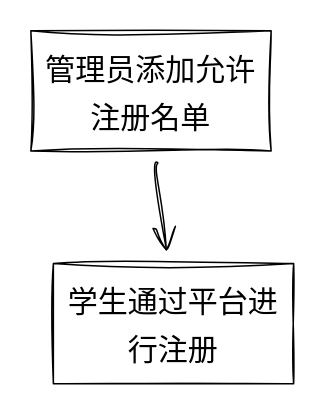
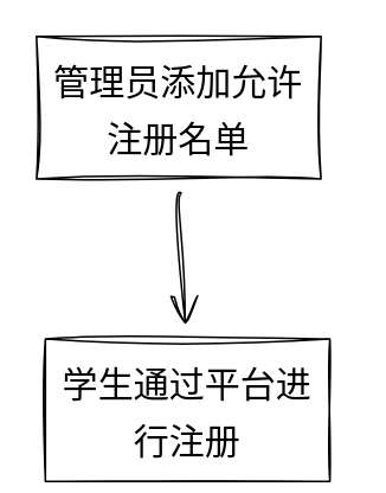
  <mxCell id="0" />
  <mxCell id="1" parent="0" />
  <mxCell id="2" value="" style="edgeStyle=none;curved=1;rounded=0;sketch=1;hachureGap=4;jiggle=2;curveFitting=1;orthogonalLoop=1;jettySize=auto;html=1;fontFamily=Architects Daughter;fontSource=https%3A%2F%2Ffonts.googleapis.com%2Fcss%3Ffamily%3DArchitects%2BDaughter;fontSize=16;endArrow=open;startSize=14;endSize=14;sourcePerimeterSpacing=8;targetPerimeterSpacing=8;" edge="1" parent="1" source="3" target="4"><mxGeometry relative="1" as="geometry" /></mxCell>
  <mxCell id="3" value="&lt;font style=&quot;font-size: 20px;&quot;&gt;管理员添加允许注册名单&lt;br&gt;&lt;/font&gt;" style="rounded=0;whiteSpace=wrap;html=1;sketch=1;hachureGap=4;jiggle=2;curveFitting=1;fontFamily=Architects Daughter;fontSize=26;align=center;fontSource=https%3A%2F%2Ffonts.googleapis.com%2Fcss%3Ffamily%3DArchitects%2BDaughter;" vertex="1" parent="1"><mxGeometry x="20" y="20" width="160" height="80" as="geometry" /></mxCell>
- <mxCell id="4" value="&lt;font style=&quot;font-size: 20px;&quot;&gt;学生通过平台进行注册&lt;br&gt;&lt;/font&gt;" style="rounded=0;whiteSpace=wrap;html=1;sketch=1;hachureGap=4;jiggle=2;curveFitting=1;fontFamily=Architects Daughter;fontSize=26;align=center;fontSource=https%3A%2F%2Ffonts.googleapis.com%2Fcss%3Ffamily%3DArchitects%2BDaughter;" vertex="1" parent="1"><mxGeometry x="35" y="175" width="160" height="80" as="geometry" /></mxCell>
+ <mxCell id="4" value="&lt;font style=&quot;font-size: 20px;&quot;&gt;学生通过平台进行注册&lt;br&gt;&lt;/font&gt;" style="rounded=0;whiteSpace=wrap;html=1;sketch=1;hachureGap=4;jiggle=2;curveFitting=1;fontFamily=Architects Daughter;fontSize=26;align=center;fontSource=https%3A%2F%2Ffonts.googleapis.com%2Fcss%3Ffamily%3DArchitects%2BDaughter;" vertex="1" parent="1"><mxGeometry x="25" y="190" width="160" height="80" as="geometry" /></mxCell>
